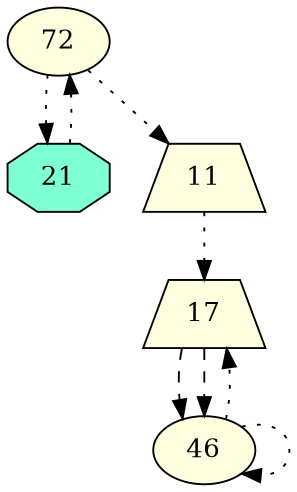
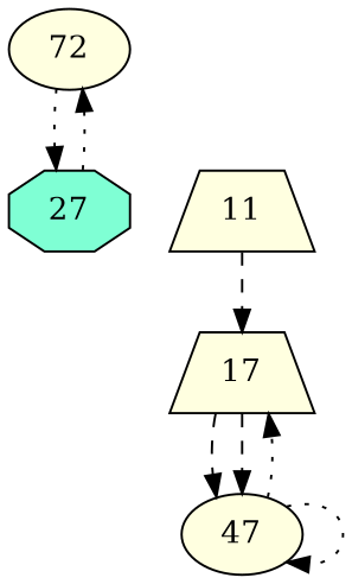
  digraph {
    node [fillcolor=lightyellow shape=trapezium style=filled]
    edge [style=dotted]
    n1 [label=11]
    n2 [label=17]
-   n3 [label=46 shape=ellipse]
-   n4 [fillcolor=aquamarine label=21 shape=octagon]
+   n3 [label=47 shape=ellipse]
+   n4 [fillcolor=aquamarine label=27 shape=octagon]
    n5 [label=72 shape=ellipse]
-   n1 -> n2
+   n1 -> n2 [style=dashed]
    n2 -> n3 [style=dashed]
    n2 -> n3 [style=dashed]
    n3 -> n2
    n3 -> n3
    n4 -> n5
-   n5 -> n1
    n5 -> n4
  }
